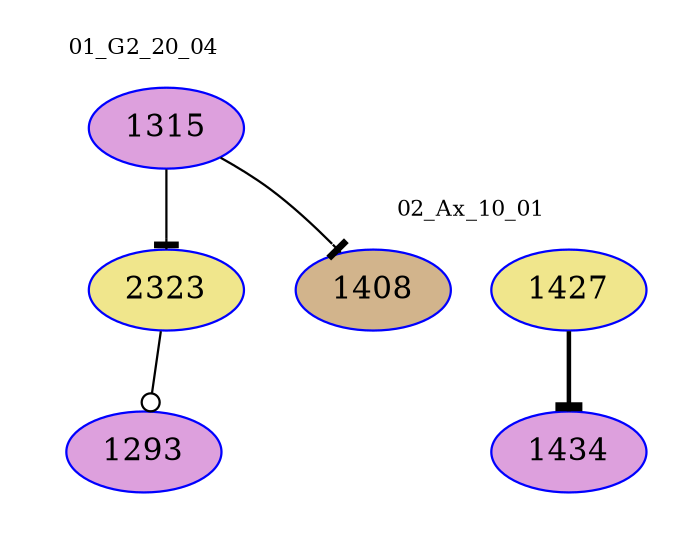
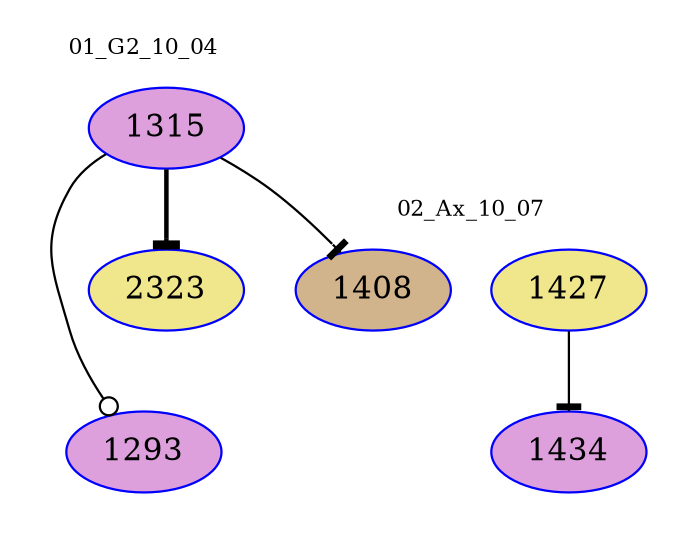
  digraph {
    node [color=blue fillcolor=plum style=filled]
    edge [arrowhead=tee color=black style=bold]
    n1 [fillcolor=khaki label=1427]
    n2 [fillcolor=tan label=1408]
    n3 [label=1434]
    n4 [label=1315]
    n5 [label=1293]
    n6 [fillcolor=khaki label=2323]
    subgraph cluster_1 {
      color=white
      fontsize=10
-     label="02_Ax_10_01"
+     label="02_Ax_10_07"
      n1
      n2
      n3
    }
    subgraph cluster_2 {
      color=white
      fontsize=10
-     label="01_G2_20_04"
+     label="01_G2_10_04"
      n4
      n5
      n6
    }
-   n1 -> n3
+   n1 -> n3 [style=solid]
    n4 -> n2 [style=solid]
-   n6 -> n5 [arrowhead=odot style=solid]
-   n4 -> n6 [style=solid]
+   n4 -> n5 [arrowhead=odot style=solid]
+   n4 -> n6
  }
